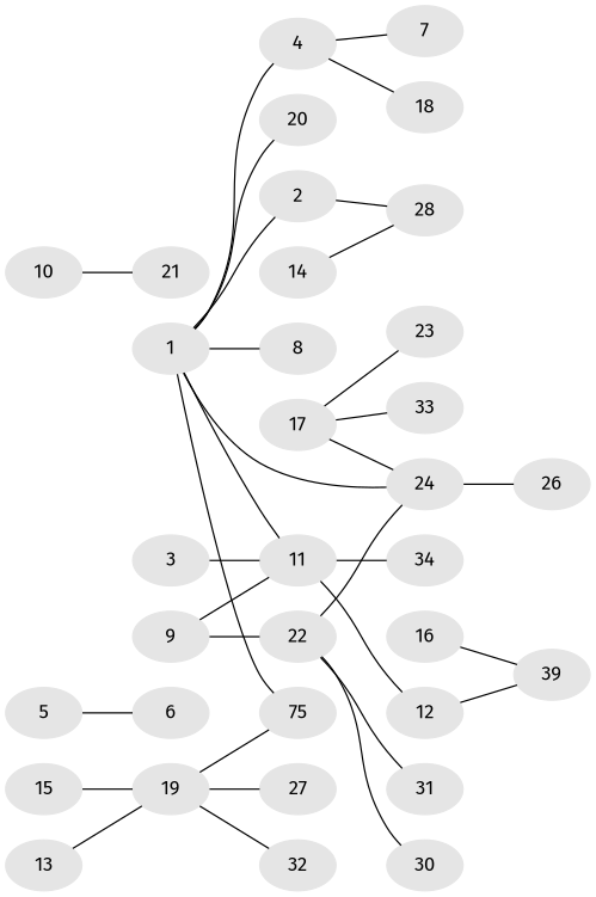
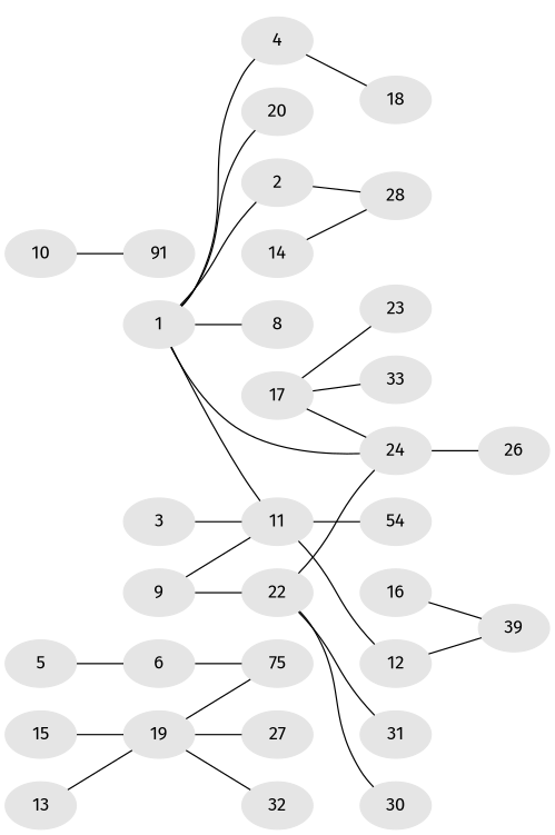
  graph {
    fontname="Fira Sans"
    rankdir=LR
    node [color=gray90 fontname="Fira Sans" style=filled]
    edge [fontname="Fira Sans" weight=1.0]
    1
    2
    4
    8
    11
    20
    24
    n8 [label=75]
    28
-   7
    18
    5
    6
    12
-   34
+   34 [label=54]
    26
    3
    9
    22
    30
    31
    10
-   21
+   21 [label=91]
    n24 [label=39]
    13
    19
    27
    32
    14
    15
    16
    17
    23
    33
    1 -- 2
    1 -- 4
    1 -- 8
    1 -- 11
    1 -- 20
    1 -- 24
-   1 -- n8
+   6 -- n8
    2 -- 28
-   4 -- 7
    4 -- 18
    11 -- 12
    11 -- 34
    24 -- 26
    5 -- 6
    12 -- n24
    3 -- 11
    9 -- 11
    9 -- 22
    22 -- 24
    22 -- 30
    22 -- 31
    10 -- 21
    13 -- 19
    19 -- n8
    19 -- 27
    19 -- 32
    14 -- 28
    15 -- 19
    16 -- n24
    17 -- 24
    17 -- 23
    17 -- 33
  }
